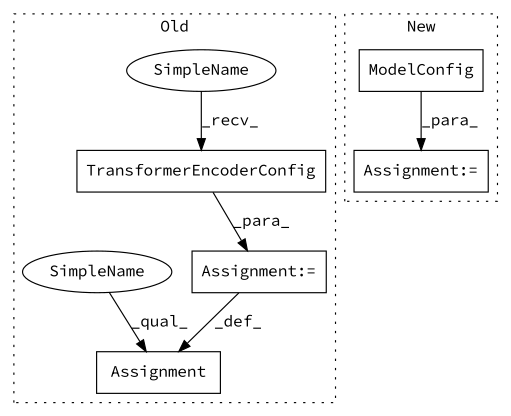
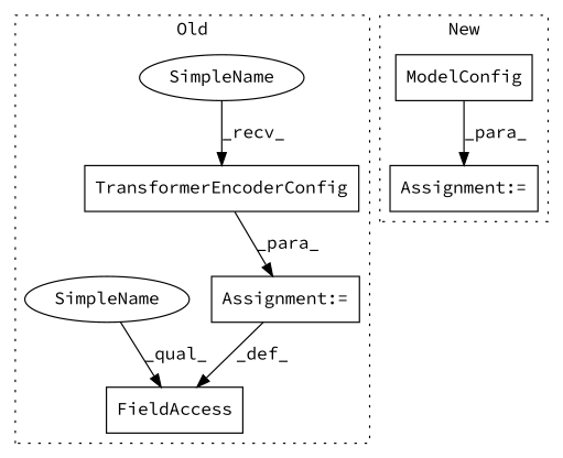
  digraph {
    fontname="Source Code Pro"
    node [a=32 l=1 s=546 shape=box fontname="Source Code Pro"]
    edge [fontname="Source Code Pro"]
    n1 [l=26 label=TransformerEncoderConfig s=589]
-   n2 [a=22 l=33 label=Assignment]
+   n2 [a=22 l=33 label=FieldAccess]
    n3 [a=7 label="Assignment:=" s=579]
    n4 [a=42 l=8 label=SimpleName s=580 shape=ellipse]
    n5 [a=42 l=8 label=SimpleName shape=ellipse]
    n6 [l=13 label=ModelConfig s=798]
    n7 [a=7 label="Assignment:=" s=797]
    subgraph cluster_1 {
      label=Old
      style=dotted
      n1
      n2
      n3
      n4
      n5
    }
    subgraph cluster_2 {
      label=New
      style=dotted
      n6
      n7
    }
    n1 -> n3 [label=_para_]
    n3 -> n2 [label=_def_]
    n4 -> n1 [label=_recv_]
    n5 -> n2 [label=_qual_]
    n6 -> n7 [label=_para_]
  }
